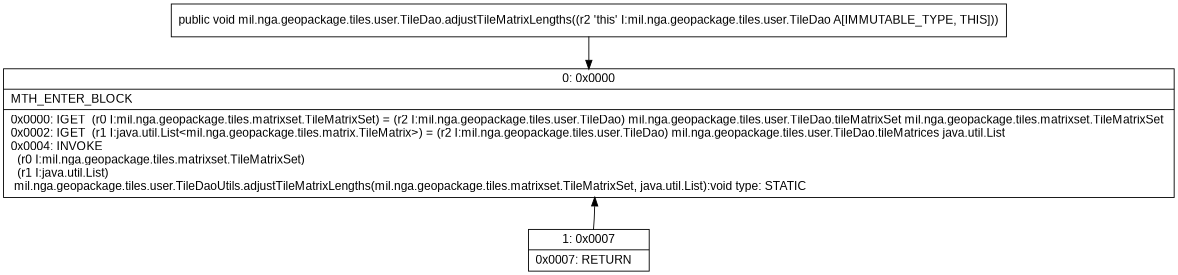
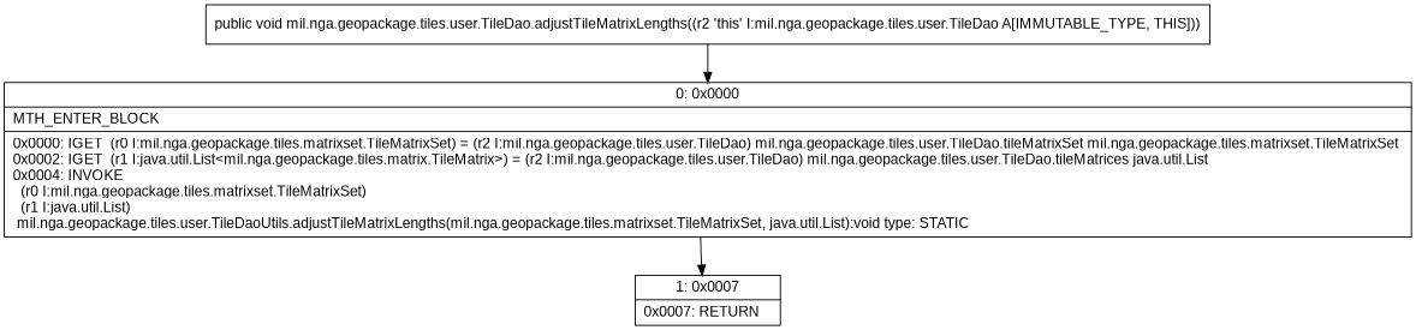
  digraph {
    fontname="Liberation Sans"
    node [shape=record fontname="Liberation Sans"]
    edge [fontname="Liberation Sans"]
    n1 [label="{0\:\ 0x0000|MTH_ENTER_BLOCK\l|0x0000: IGET  (r0 I:mil.nga.geopackage.tiles.matrixset.TileMatrixSet) = (r2 I:mil.nga.geopackage.tiles.user.TileDao) mil.nga.geopackage.tiles.user.TileDao.tileMatrixSet mil.nga.geopackage.tiles.matrixset.TileMatrixSet \l0x0002: IGET  (r1 I:java.util.List\<mil.nga.geopackage.tiles.matrix.TileMatrix\>) = (r2 I:mil.nga.geopackage.tiles.user.TileDao) mil.nga.geopackage.tiles.user.TileDao.tileMatrices java.util.List \l0x0004: INVOKE  \l  (r0 I:mil.nga.geopackage.tiles.matrixset.TileMatrixSet)\l  (r1 I:java.util.List)\l mil.nga.geopackage.tiles.user.TileDaoUtils.adjustTileMatrixLengths(mil.nga.geopackage.tiles.matrixset.TileMatrixSet, java.util.List):void type: STATIC \l}"]
    n2 [label="{1\:\ 0x0007|0x0007: RETURN   \l}"]
    n3 [label="{public void mil.nga.geopackage.tiles.user.TileDao.adjustTileMatrixLengths((r2 'this' I:mil.nga.geopackage.tiles.user.TileDao A[IMMUTABLE_TYPE, THIS])) }"]
-   n2 -> n1
+   n1 -> n2
    n3 -> n1
  }
